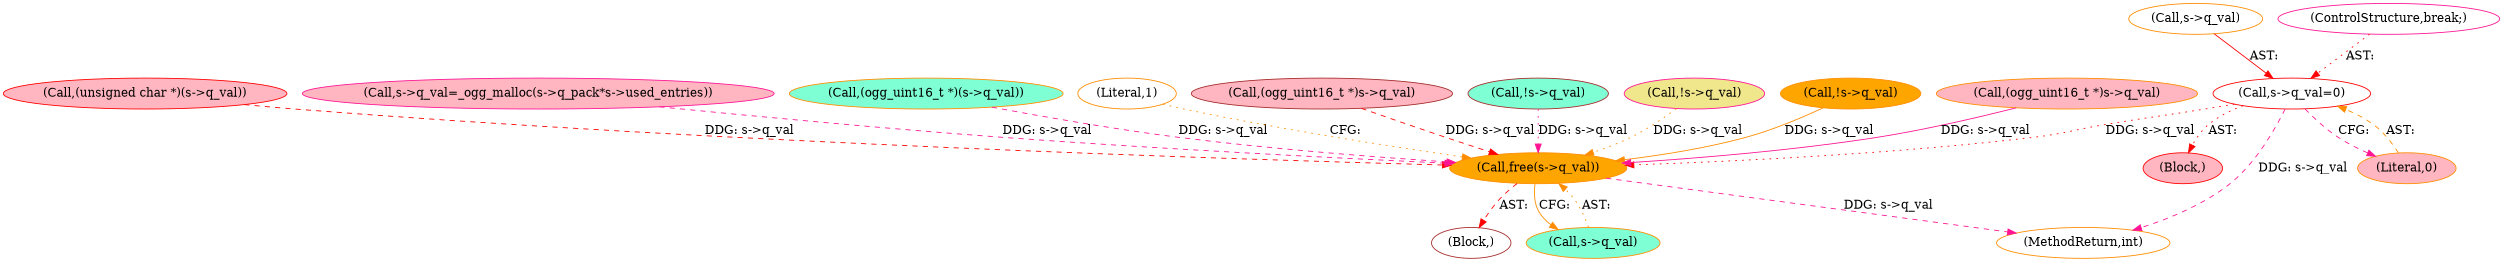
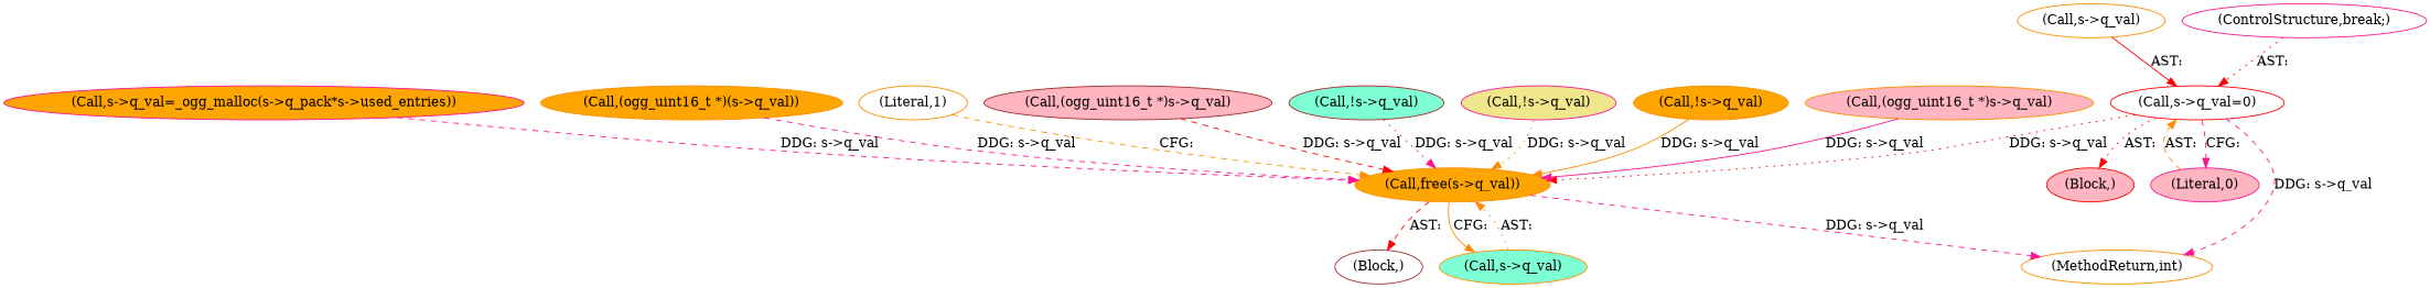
  digraph {
    node [color=darkorange fillcolor=white style=filled]
    edge [color=red style=dashed]
    n1 [color=red label="(Call,s->q_val=0)"]
    n2 [fillcolor=orange label="(Call,free(s->q_val))"]
    n3 [label="(MethodReturn,int)"]
-   n4 [fillcolor=lightpink label="(Literal,0)"]
+   n4 [color=deeppink fillcolor=lightpink label="(Literal,0)"]
    n5 [color=red fillcolor=lightpink label="(Block,)"]
    n6 [color=brown label="(Block,)"]
    n7 [fillcolor=aquamarine label="(Call,s->q_val)"]
    n8 [label="(Call,s->q_val)"]
    n9 [color=deeppink label="(ControlStructure,break;)"]
-   n10 [color=red fillcolor=lightpink label="(Call,(unsigned char *)(s->q_val))"]
-   n11 [color=deeppink fillcolor=lightpink label="(Call,s->q_val=_ogg_malloc(s->q_pack*s->used_entries))"]
-   n12 [fillcolor=aquamarine label="(Call,(ogg_uint16_t *)(s->q_val))"]
+   n11 [color=deeppink fillcolor=orange label="(Call,s->q_val=_ogg_malloc(s->q_pack*s->used_entries))"]
+   n12 [fillcolor=orange label="(Call,(ogg_uint16_t *)(s->q_val))"]
    n13 [label="(Literal,1)"]
    n14 [color=brown fillcolor=lightpink label="(Call,(ogg_uint16_t *)s->q_val)"]
    n15 [color=brown fillcolor=aquamarine label="(Call,!s->q_val)"]
    n16 [color=deeppink fillcolor=khaki label="(Call,!s->q_val)"]
    n17 [fillcolor=orange label="(Call,!s->q_val)"]
    n18 [fillcolor=lightpink label="(Call,(ogg_uint16_t *)s->q_val)"]
    n1 -> n2 [label="DDG: s->q_val" style=dotted]
    n1 -> n3 [color=deeppink label="DDG: s->q_val"]
    n1 -> n4 [color=deeppink label="CFG: "]
    n1 -> n5 [label="AST: " style=dotted]
    n2 -> n3 [color=deeppink label="DDG: s->q_val"]
    n2 -> n6 [label="AST: "]
    n2 -> n7 [color=darkorange label="CFG: " style=solid]
    n4 -> n1 [color=darkorange label="AST: "]
    n7 -> n2 [color=darkorange label="AST: " style=dotted]
    n8 -> n1 [label="AST: " style=solid]
    n9 -> n1 [label="AST: " style=dotted]
-   n10 -> n2 [label="DDG: s->q_val"]
    n11 -> n2 [color=deeppink label="DDG: s->q_val"]
    n12 -> n2 [color=deeppink label="DDG: s->q_val"]
-   n13 -> n2 [color=darkorange label="CFG: " style=dotted]
+   n13 -> n2 [color=darkorange label="CFG: "]
    n14 -> n2 [label="DDG: s->q_val"]
    n15 -> n2 [color=deeppink label="DDG: s->q_val" style=dotted]
    n16 -> n2 [color=darkorange label="DDG: s->q_val" style=dotted]
    n17 -> n2 [color=darkorange label="DDG: s->q_val" style=solid]
    n18 -> n2 [color=deeppink label="DDG: s->q_val" style=solid]
  }
